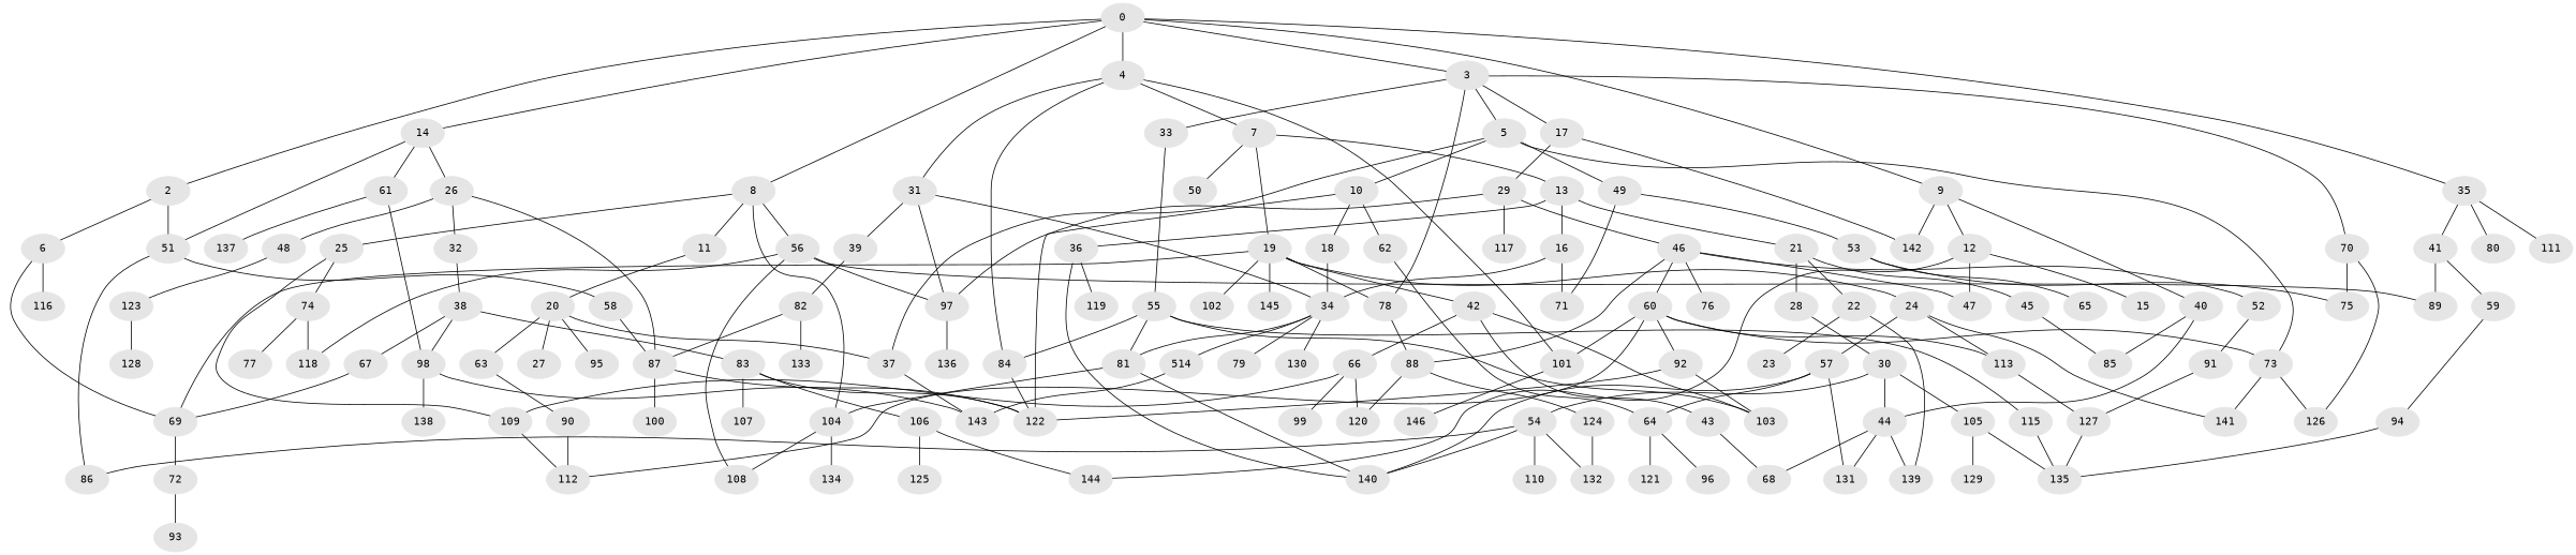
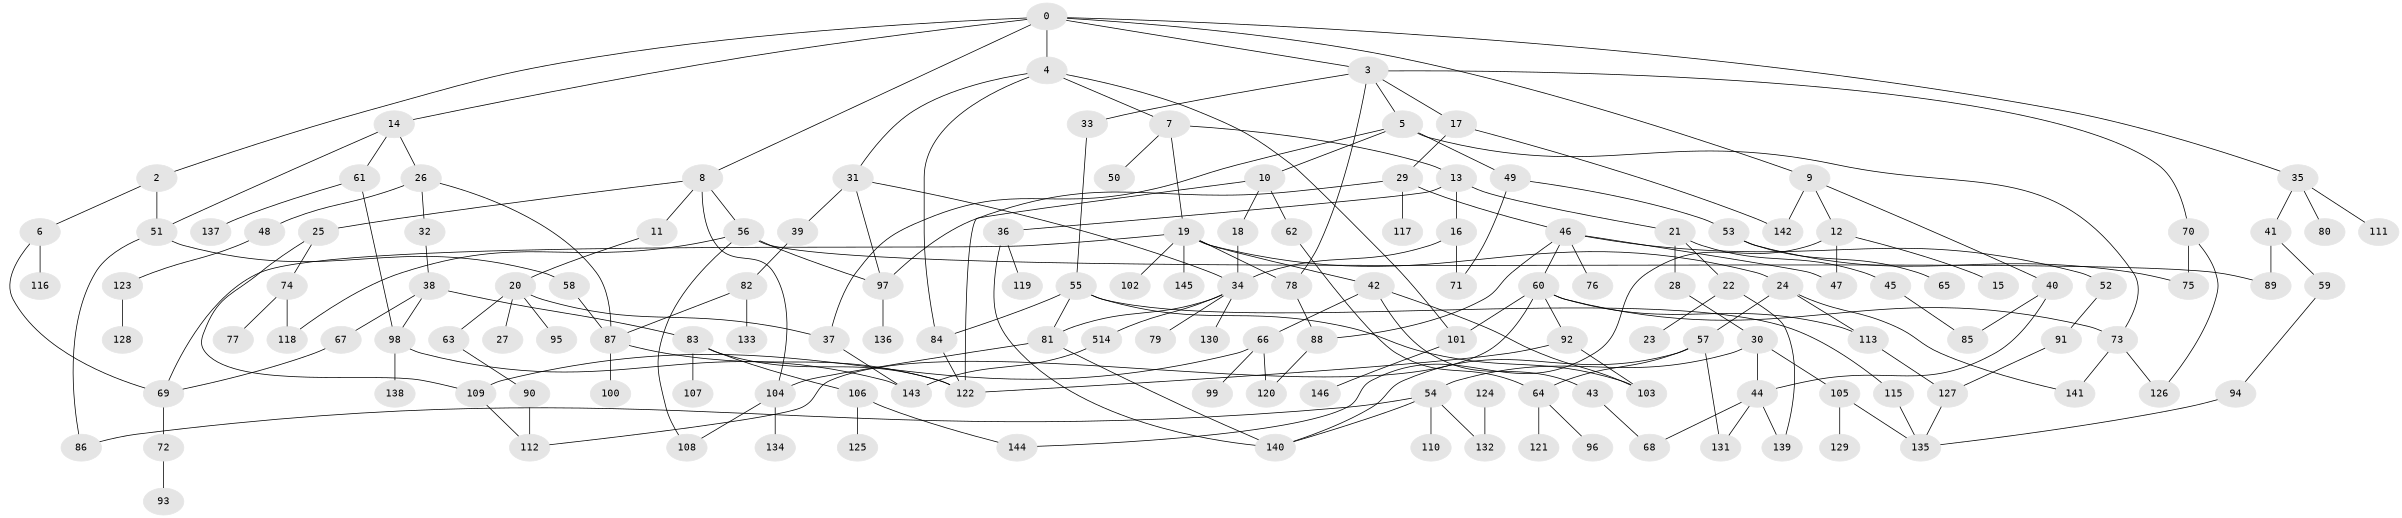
  graph {
    fontname="DejaVu Sans Mono"
    node [color=gray90 fontname="DejaVu Sans Mono" style=filled]
    edge [fontname="DejaVu Sans Mono"]
    n1 [label=0]
    2
    3
    4
    8
    9
    14
    35
    6
    51
    5
    17
    33
    70
    78
    7
    31
    84
    101
    11
    25
    56
    104
    12
    40
    142
    26
    61
    41
    80
    111
    69
    116
    58
    86
    10
    37
    49
    73
    29
    55
    75
    126
    88
    13
    19
    50
    34
    97
    39
    122
    146
    18
    62
    143
    71
    53
    141
    72
    16
    21
    36
    24
    42
    102
    145
    20
    74
    109
    89
    108
    118
    134
    15
    47
    144
    44
    85
    64
    27
    63
    95
    22
    28
    45
    119
    140
    32
    48
    87
    98
    137
    79
    81
    n95 [label=514]
    130
    46
    117
    57
    113
    43
    66
    103
    90
    23
    139
    30
    131
    127
    77
    112
    38
    123
    100
    54
    105
    52
    60
    76
    136
    68
    110
    132
    135
    129
    82
    67
    83
    115
    59
    106
    107
    138
    133
    94
    99
    120
    91
    92
    124
    128
    65
    96
    121
    93
    125
    n1 -- 2
    n1 -- 3
    n1 -- 4
    n1 -- 8
    n1 -- 9
    n1 -- 14
    n1 -- 35
    2 -- 6
    2 -- 51
    3 -- 5
    3 -- 17
    3 -- 33
    3 -- 70
    3 -- 78
    4 -- 7
    4 -- 31
    4 -- 84
    4 -- 101
    8 -- 11
    8 -- 25
    8 -- 56
    8 -- 104
    9 -- 12
    9 -- 40
    9 -- 142
    14 -- 51
    14 -- 26
    14 -- 61
    35 -- 41
    35 -- 80
    35 -- 111
    6 -- 69
    6 -- 116
    51 -- 58
    51 -- 86
    5 -- 10
    5 -- 37
    5 -- 49
    5 -- 73
    17 -- 142
    17 -- 29
    33 -- 55
    70 -- 75
    70 -- 126
    78 -- 88
    7 -- 13
    7 -- 19
    7 -- 50
    31 -- 34
    31 -- 97
    31 -- 39
    84 -- 122
    101 -- 146
    11 -- 20
    25 -- 74
    25 -- 109
    56 -- 97
    56 -- 89
    56 -- 108
    56 -- 118
    104 -- 108
    104 -- 134
    12 -- 15
    12 -- 47
    12 -- 144
    40 -- 44
    40 -- 85
    26 -- 32
    26 -- 48
    26 -- 87
    61 -- 98
    61 -- 137
    41 -- 89
    41 -- 59
    69 -- 72
    58 -- 87
    10 -- 122
    10 -- 18
    10 -- 62
    37 -- 143
    49 -- 71
    49 -- 53
    73 -- 126
    73 -- 141
    29 -- 97
    29 -- 46
    29 -- 117
    55 -- 84
    55 -- 81
    55 -- 103
    55 -- 115
    88 -- 120
-   88 -- 124
    13 -- 16
    13 -- 21
    13 -- 36
    19 -- 78
    19 -- 69
    19 -- 24
    19 -- 42
    19 -- 102
    19 -- 145
    34 -- 79
    34 -- 81
    34 -- n95
    34 -- 130
    97 -- 136
    39 -- 82
    18 -- 34
    62 -- 64
    53 -- 75
    53 -- 65
    72 -- 93
    16 -- 34
    16 -- 71
    21 -- 22
    21 -- 28
    21 -- 45
    36 -- 119
    36 -- 140
    24 -- 141
    24 -- 57
    24 -- 113
    42 -- 43
    42 -- 66
    42 -- 103
    20 -- 37
    20 -- 27
    20 -- 63
    20 -- 95
    74 -- 118
    74 -- 77
    109 -- 112
    44 -- 139
    44 -- 131
    44 -- 68
    64 -- 96
    64 -- 121
    63 -- 90
    22 -- 23
    22 -- 139
    28 -- 30
    45 -- 85
    32 -- 38
    48 -- 123
    87 -- 122
    87 -- 100
    98 -- 143
    98 -- 138
    81 -- 104
    81 -- 140
    n95 -- 143
    46 -- 88
    46 -- 47
    46 -- 52
    46 -- 60
    46 -- 76
    57 -- 64
    57 -- 140
    57 -- 131
    113 -- 127
    43 -- 68
    66 -- 109
    66 -- 99
    66 -- 120
    90 -- 112
    30 -- 44
    30 -- 54
    30 -- 105
    127 -- 135
    38 -- 98
    38 -- 67
    38 -- 83
    123 -- 128
    54 -- 86
    54 -- 140
    54 -- 110
    54 -- 132
    105 -- 135
    105 -- 129
    52 -- 91
    60 -- 101
    60 -- 73
    60 -- 113
    60 -- 112
    60 -- 92
    82 -- 87
    82 -- 133
    67 -- 69
    83 -- 122
    83 -- 106
    83 -- 107
    115 -- 135
    59 -- 94
    106 -- 144
    106 -- 125
    94 -- 135
    91 -- 127
    92 -- 122
    92 -- 103
    124 -- 132
  }
